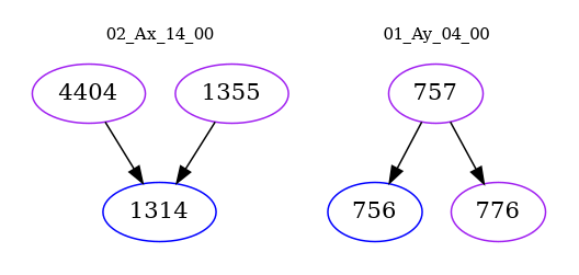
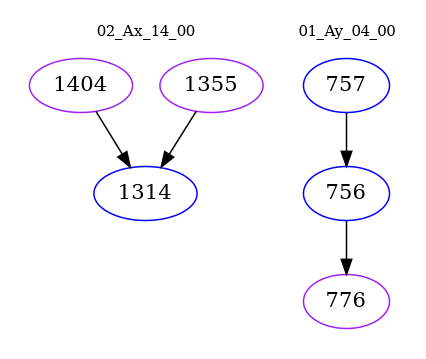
  digraph {
    node [color=purple]
    edge [color=black]
    n1 [label=1355]
    n2 [color=blue label=1314]
-   n3 [label=4404]
-   n4 [label=757]
+   n3 [label=1404]
+   n4 [color=blue label=757]
    n5 [color=blue label=756]
    n6 [label=776]
    subgraph cluster_1 {
      color=white
      fontsize=10
      label="02_Ax_14_00"
      n1
      n2
      n3
    }
    subgraph cluster_2 {
      color=white
      fontsize=10
      label="01_Ay_04_00"
      n4
      n5
      n6
    }
    n1 -> n2
    n3 -> n2
    n4 -> n5
-   n4 -> n6
+   n5 -> n6
  }
